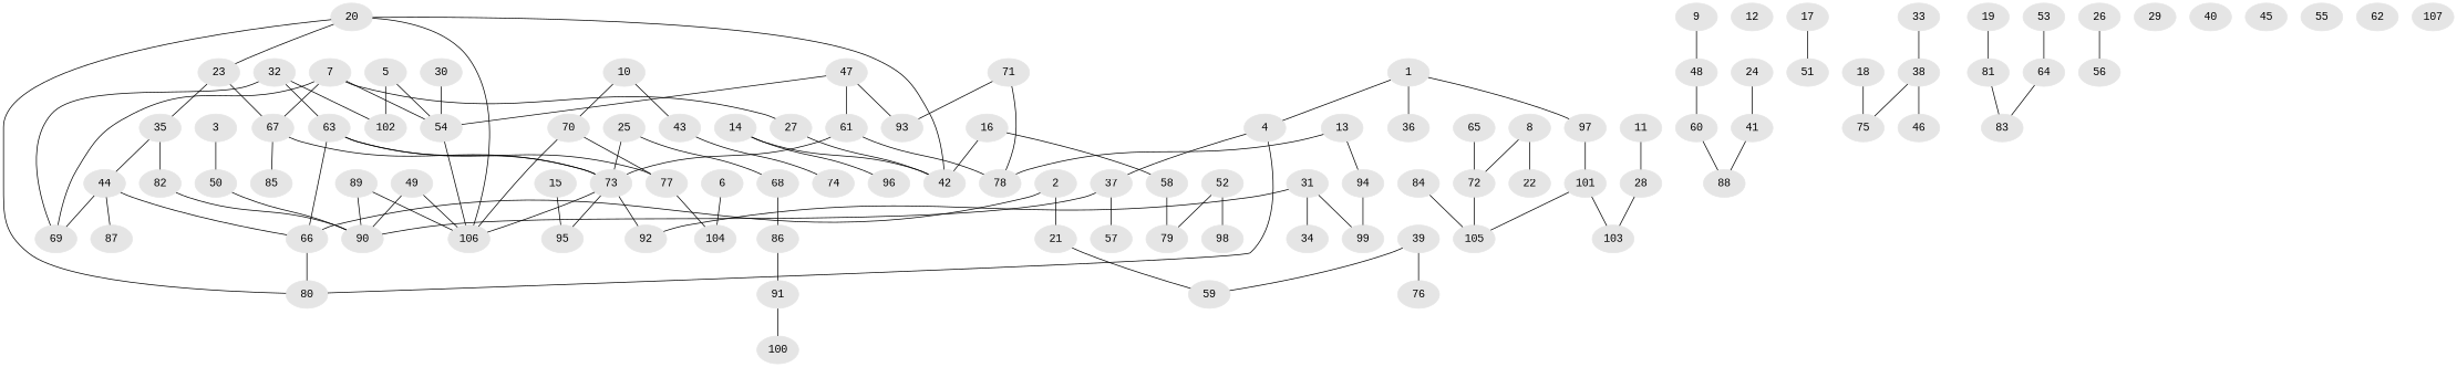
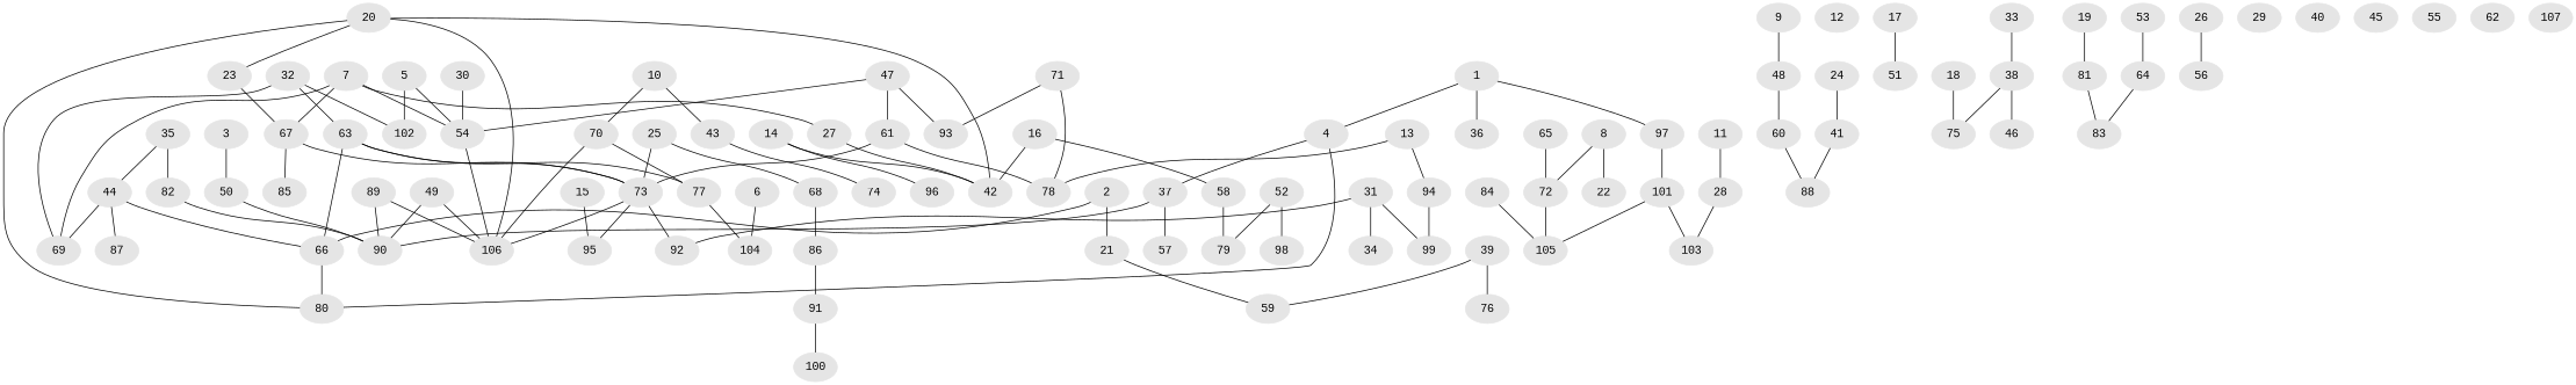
  graph {
    fontname="Liberation Mono"
    node [color=gray90 fontname="Liberation Mono" style=filled]
    edge [fontname="Liberation Mono"]
    1
    4
    36
    97
    37
    80
    101
    2
    21
    66
    59
    3
    50
    90
    57
    5
    54
    102
    106
    86
    91
    6
    104
    7
    27
    67
    69
    42
    73
    85
    8
    22
    72
    105
    9
    48
    60
    10
    43
    70
    74
    77
    11
    28
    103
    12
    13
    78
    94
    99
    14
    96
    15
    95
    16
    58
    79
    17
    51
    18
    75
    19
    81
    83
    20
    23
    35
    44
    82
    24
    41
    88
    25
    68
    92
    26
    56
    29
    30
    31
    34
    32
    63
    33
    38
    46
    87
    39
    76
    40
    45
    47
    93
    61
    49
    52
    98
    53
    64
    55
    62
    65
    71
    84
    100
    89
    107
    1 -- 4
    1 -- 36
    1 -- 97
    4 -- 37
    4 -- 80
    97 -- 101
    37 -- 90
    37 -- 57
    101 -- 105
    101 -- 103
    2 -- 21
    2 -- 66
    21 -- 59
    66 -- 80
    3 -- 50
    50 -- 90
    5 -- 54
    5 -- 102
    54 -- 106
    86 -- 91
    91 -- 100
    6 -- 104
    7 -- 54
    7 -- 27
    7 -- 67
    7 -- 69
    27 -- 42
    67 -- 73
    67 -- 85
    73 -- 106
    73 -- 95
    73 -- 92
    8 -- 22
    8 -- 72
    72 -- 105
    9 -- 48
    48 -- 60
    60 -- 88
    10 -- 43
    10 -- 70
    43 -- 74
    70 -- 106
    70 -- 77
    77 -- 104
    11 -- 28
    28 -- 103
    13 -- 78
    13 -- 94
    94 -- 99
    14 -- 42
    14 -- 96
    15 -- 95
    16 -- 42
    16 -- 58
    58 -- 79
    17 -- 51
    18 -- 75
    19 -- 81
    81 -- 83
    20 -- 80
    20 -- 106
    20 -- 42
    20 -- 23
    23 -- 67
-   23 -- 35
    35 -- 44
    35 -- 82
    44 -- 66
    44 -- 69
    44 -- 87
    82 -- 90
    24 -- 41
    41 -- 88
    25 -- 73
    25 -- 68
    68 -- 86
    26 -- 56
    30 -- 54
    31 -- 99
    31 -- 92
    31 -- 34
    32 -- 102
    32 -- 69
    32 -- 63
    63 -- 66
    63 -- 73
    63 -- 77
    33 -- 38
    38 -- 75
    38 -- 46
    39 -- 59
    39 -- 76
    47 -- 54
    47 -- 93
    47 -- 61
    61 -- 73
    61 -- 78
    49 -- 90
    49 -- 106
    52 -- 79
    52 -- 98
    53 -- 64
    64 -- 83
    65 -- 72
    71 -- 78
    71 -- 93
    84 -- 105
    89 -- 90
    89 -- 106
  }
